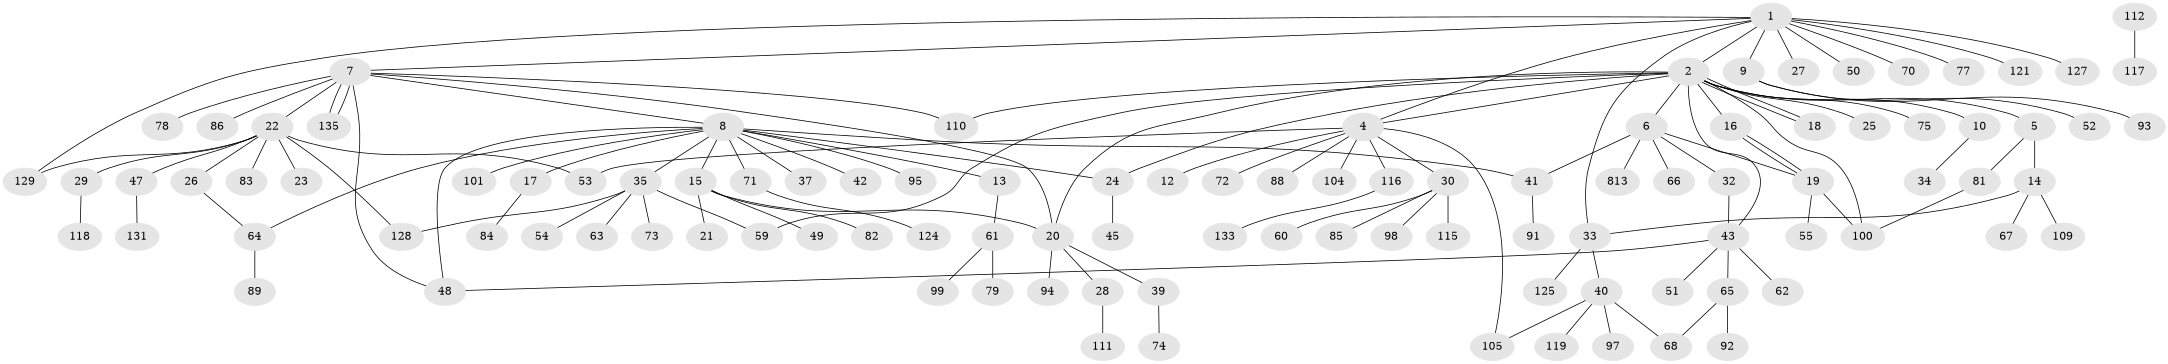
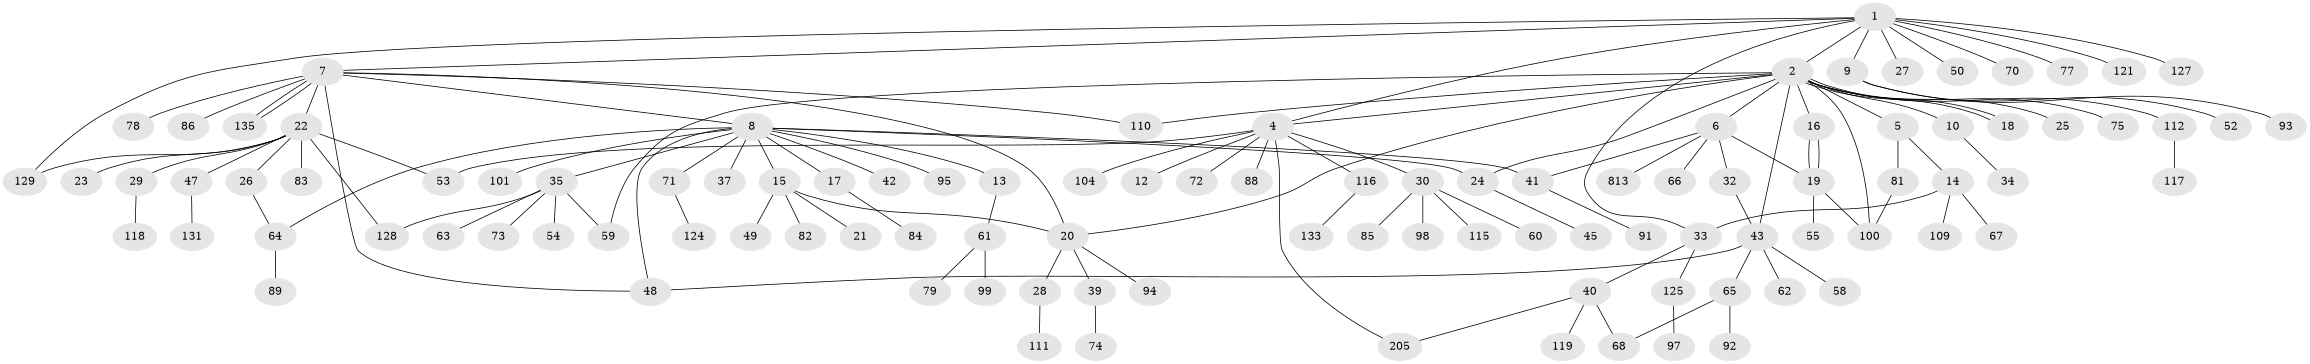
  graph {
    fontname="DejaVu Serif"
    node [color=gray90 fontname="DejaVu Serif" style=filled]
    edge [fontname="DejaVu Serif"]
    1 [super="+3"]
    2 [super="+80"]
    4 [super="+90"]
    7 [super="+46"]
    9 [super="+11"]
    27
    33 [super="+123"]
    50
    70
    77
    121
    127
    129
    5 [super="+69"]
    6 [super="+54"]
    10 [super="+106"]
    16
    18
    20 [super="+57"]
    24
    25
    43 [super="+56"]
    59
    75
    100
    110
    112
    12
    30 [super="+31"]
    53
    72
    88
    104
-   105 [super="+122"]
+   105 [super="+122" label=205]
    116
    8 [super="+36"]
    22 [super="+38"]
    48 [super="+87"]
    78
    86
    135
    52
    93
    40 [super="+51"]
    125
    14 [super="+114"]
    81
    19 [super="+96"]
    32 [super="+134"]
    41
    66
    n52 [label=813]
    34
    28
    39
    94
    45
-   58 [super="+120" label=51]
+   58 [super="+120"]
    62
    65 [super="+136"]
    117
    60
    85
    98
    115
    133
    67
    109 [super="+126"]
    55
    91
    13
    15 [super="+102"]
    17
    35 [super="+130"]
    37
    42
    64 [super="+107"]
    71
    95
    101
    23
    26
    29 [super="+76"]
    47
    83
    128
    61 [super="+132"]
    21
    49 [super="+103"]
    82
    84
    n92 [label=54 super="+108"]
    63
    73
    89
    124
    79
    99
    111
    74
    118
    131
    68
    97
    119
    92
    1 -- 2
    1 -- 4
    1 -- 7
    1 -- 9
    1 -- 27
    1 -- 33
    1 -- 50
    1 -- 70
    1 -- 77
    1 -- 121
    1 -- 127
    1 -- 129
    2 -- 4
    2 -- 5
    2 -- 6
    2 -- 10
    2 -- 16
    2 -- 18
    2 -- 18
    2 -- 20
    2 -- 24
    2 -- 25
    2 -- 43
    2 -- 59
    2 -- 75
    2 -- 100
    2 -- 110
+   2 -- 112
    4 -- 12
    4 -- 30
    4 -- 53
    4 -- 72
    4 -- 88
    4 -- 104
    4 -- 105
    4 -- 116
    7 -- 20
    7 -- 110
    7 -- 8
    7 -- 22
    7 -- 48
    7 -- 78
    7 -- 86
    7 -- 135
    7 -- 135
    9 -- 52
    9 -- 93
    33 -- 40
    33 -- 125
    5 -- 14
    5 -- 81
    6 -- 19
    6 -- 32
    6 -- 41
    6 -- 66
    6 -- n52
    10 -- 34
    16 -- 19
    16 -- 19
    20 -- 28
    20 -- 39
    20 -- 94
    24 -- 45
    43 -- 48
    43 -- 58
    43 -- 62
    43 -- 65
    112 -- 117
    30 -- 60
    30 -- 85
    30 -- 98
    30 -- 115
    116 -- 133
    8 -- 24
    8 -- 48
    8 -- 41
    8 -- 13
    8 -- 15
    8 -- 17
    8 -- 35
    8 -- 37
    8 -- 42
    8 -- 64
    8 -- 71
    8 -- 95
    8 -- 101
    22 -- 129
    22 -- 53
    22 -- 23
    22 -- 26
    22 -- 29
    22 -- 47
    22 -- 83
    22 -- 128
    40 -- 105
    40 -- 68
-   40 -- 97
+   125 -- 97
    40 -- 119
    14 -- 33
    14 -- 67
    14 -- 109
    81 -- 100
    19 -- 100
    19 -- 55
    32 -- 43
    41 -- 91
    28 -- 111
    39 -- 74
    65 -- 68
    65 -- 92
    13 -- 61
    15 -- 20
    15 -- 21
    15 -- 49
    15 -- 82
    17 -- 84
    35 -- 59
    35 -- 128
    35 -- n92
    35 -- 63
    35 -- 73
    64 -- 89
    71 -- 124
    26 -- 64
    29 -- 118
    47 -- 131
    61 -- 79
    61 -- 99
  }
